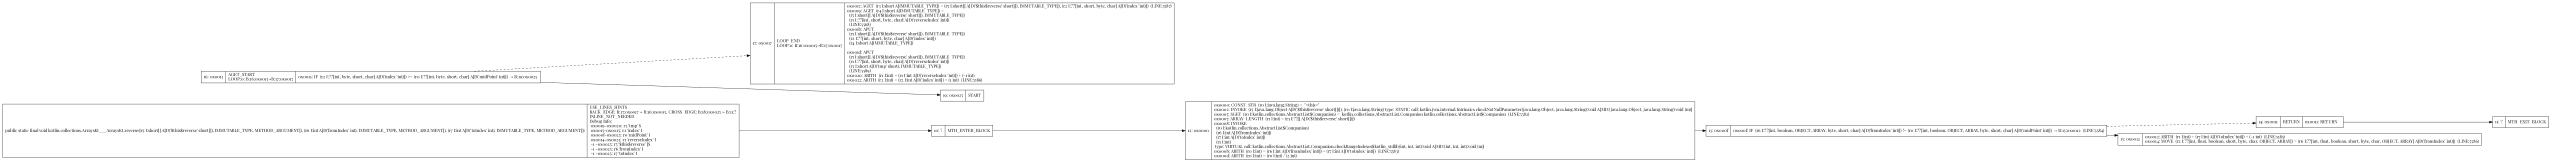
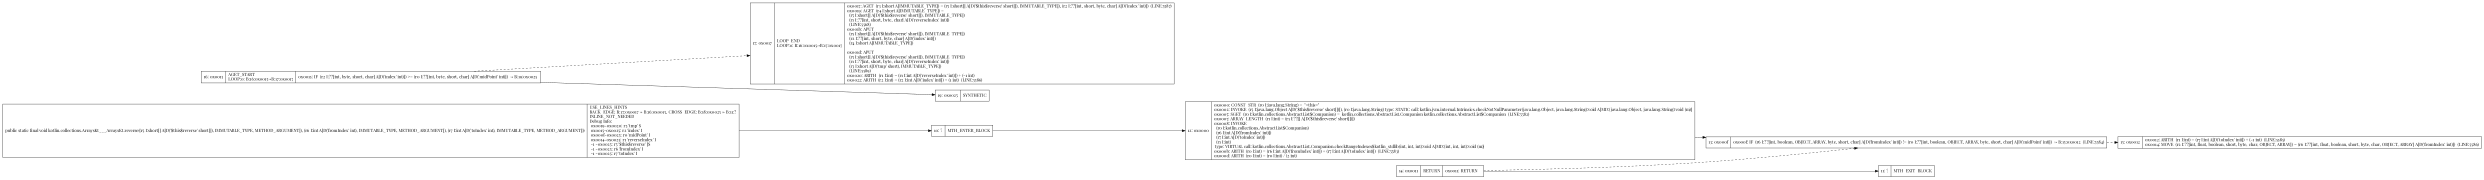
  digraph {
    fontname="Playfair Display"
    rankdir=LR
    node [fontname="Playfair Display" shape=record]
    edge [fontname="Playfair Display"]
    n1 [label="{10\:\ ?|MTH_ENTER_BLOCK\l}"]
    n2 [label="{12\:\ 0x0000|0x0000: CONST_STR  (r0 I:java.lang.String) =  \"\<this\>\" \l0x0002: INVOKE  (r5 I:java.lang.Object A[D('$this$reverse' short[])]), (r0 I:java.lang.String) type: STATIC call: kotlin.jvm.internal.Intrinsics.checkNotNullParameter(java.lang.Object, java.lang.String):void A[MD:(java.lang.Object, java.lang.String):void (m)]\l0x0005: SGET  (r0 I:kotlin.collections.AbstractList$Companion) =  kotlin.collections.AbstractList.Companion kotlin.collections.AbstractList$Companion  (LINE:5582)\l0x0007: ARRAY_LENGTH  (r1 I:int) = (r5 I:??[] A[D('$this$reverse' short[])]) \l0x0008: INVOKE  \l  (r0 I:kotlin.collections.AbstractList$Companion)\l  (r6 I:int A[D('fromIndex' int)])\l  (r7 I:int A[D('toIndex' int)])\l  (r1 I:int)\l type: VIRTUAL call: kotlin.collections.AbstractList.Companion.checkRangeIndexes$kotlin_stdlib(int, int, int):void A[MD:(int, int, int):void (m)]\l0x000b: ARITH  (r0 I:int) = (r6 I:int A[D('fromIndex' int)]) + (r7 I:int A[D('toIndex' int)])  (LINE:5583)\l0x000d: ARITH  (r0 I:int) = (r0 I:int) \/ (2 int) \l}"]
    n3 [label="{13\:\ 0x000f|0x000f: IF  (r6 I:??[int, boolean, OBJECT, ARRAY, byte, short, char] A[D('fromIndex' int)]) != (r0 I:??[int, boolean, OBJECT, ARRAY, byte, short, char] A[D('midPoint' int)])  \-\> B:15:0x0012  (LINE:5584)\l}"]
    n4 [label="{14\:\ 0x0011|RETURN\l|0x0011: RETURN   \l}"]
    n5 [label="{15\:\ 0x0012|0x0012: ARITH  (r1 I:int) = (r7 I:int A[D('toIndex' int)]) + (\-1 int)  (LINE:5585)\l0x0014: MOVE  (r2 I:??[int, float, boolean, short, byte, char, OBJECT, ARRAY]) = (r6 I:??[int, float, boolean, short, byte, char, OBJECT, ARRAY] A[D('fromIndex' int)])  (LINE:5586)\l}"]
    n6 [label="{11\:\ ?|MTH_EXIT_BLOCK\l}"]
    n7 [label="{16\:\ 0x0015|AGET_START\lLOOP:0: B:16:0x0015\-\>B:17:0x0017\l|0x0015: IF  (r2 I:??[int, byte, short, char] A[D('index' int)]) \>= (r0 I:??[int, byte, short, char] A[D('midPoint' int)])  \-\> B:19:0x0025 \l}"]
    n8 [label="{17\:\ 0x0017|LOOP_END\lLOOP:0: B:16:0x0015\-\>B:17:0x0017\l|0x0017: AGET  (r3 I:short A[IMMUTABLE_TYPE]) = (r5 I:short[] A[D('$this$reverse' short[]), IMMUTABLE_TYPE]), (r2 I:??[int, short, byte, char] A[D('index' int)])  (LINE:5587)\l0x0019: AGET  (r4 I:short A[IMMUTABLE_TYPE]) = \l  (r5 I:short[] A[D('$this$reverse' short[]), IMMUTABLE_TYPE])\l  (r1 I:??[int, short, byte, char] A[D('reverseIndex' int)])\l  (LINE:5568)\l0x001b: APUT  \l  (r5 I:short[] A[D('$this$reverse' short[]), IMMUTABLE_TYPE])\l  (r2 I:??[int, short, byte, char] A[D('index' int)])\l  (r4 I:short A[IMMUTABLE_TYPE])\l \l0x001d: APUT  \l  (r5 I:short[] A[D('$this$reverse' short[]), IMMUTABLE_TYPE])\l  (r1 I:??[int, short, byte, char] A[D('reverseIndex' int)])\l  (r3 I:short A[D('tmp' short), IMMUTABLE_TYPE])\l  (LINE:5589)\l0x0020: ARITH  (r1 I:int) = (r1 I:int A[D('reverseIndex' int)]) + (\-1 int) \l0x0022: ARITH  (r2 I:int) = (r2 I:int A[D('index' int)]) + (1 int)  (LINE:5586)\l}"]
-   n9 [label="{19\:\ 0x0025|START\l}"]
+   n9 [label="{19\:\ 0x0025|SYNTHETIC\l}"]
    n10 [label="{public static final void kotlin.collections.ArraysKt___ArraysKt.reverse((r5 I:short[] A[D('$this$reverse' short[]), IMMUTABLE_TYPE, METHOD_ARGUMENT]), (r6 I:int A[D('fromIndex' int), IMMUTABLE_TYPE, METHOD_ARGUMENT]), (r7 I:int A[D('toIndex' int), IMMUTABLE_TYPE, METHOD_ARGUMENT]))  | USE_LINES_HINTS\lBACK_EDGE: B:17:0x0017 \-\> B:16:0x0015, CROSS_EDGE: B:18:0x0025 \-\> B:11:?\lINLINE_NOT_NEEDED\lDebug Info:\l  0x0019\-0x0020: r3 'tmp' S\l  0x0015\-0x0025: r2 'index' I\l  0x000f\-0x0025: r0 'midPoint' I\l  0x0014\-0x0025: r1 'reverseIndex' I\l  \-1 \-0x0025: r5 '$this$reverse' [S\l  \-1 \-0x0025: r6 'fromIndex' I\l  \-1 \-0x0025: r7 'toIndex' I\l}"]
    n1 -> n2
    n2 -> n3
-   n3 -> n4 [style=dashed]
-   n3 -> n5
+   n4 -> n3 [style=dashed]
+   n3 -> n5 [style=dashed]
    n4 -> n6
    n7 -> n8 [style=dashed]
    n7 -> n9
    n10 -> n1
  }
